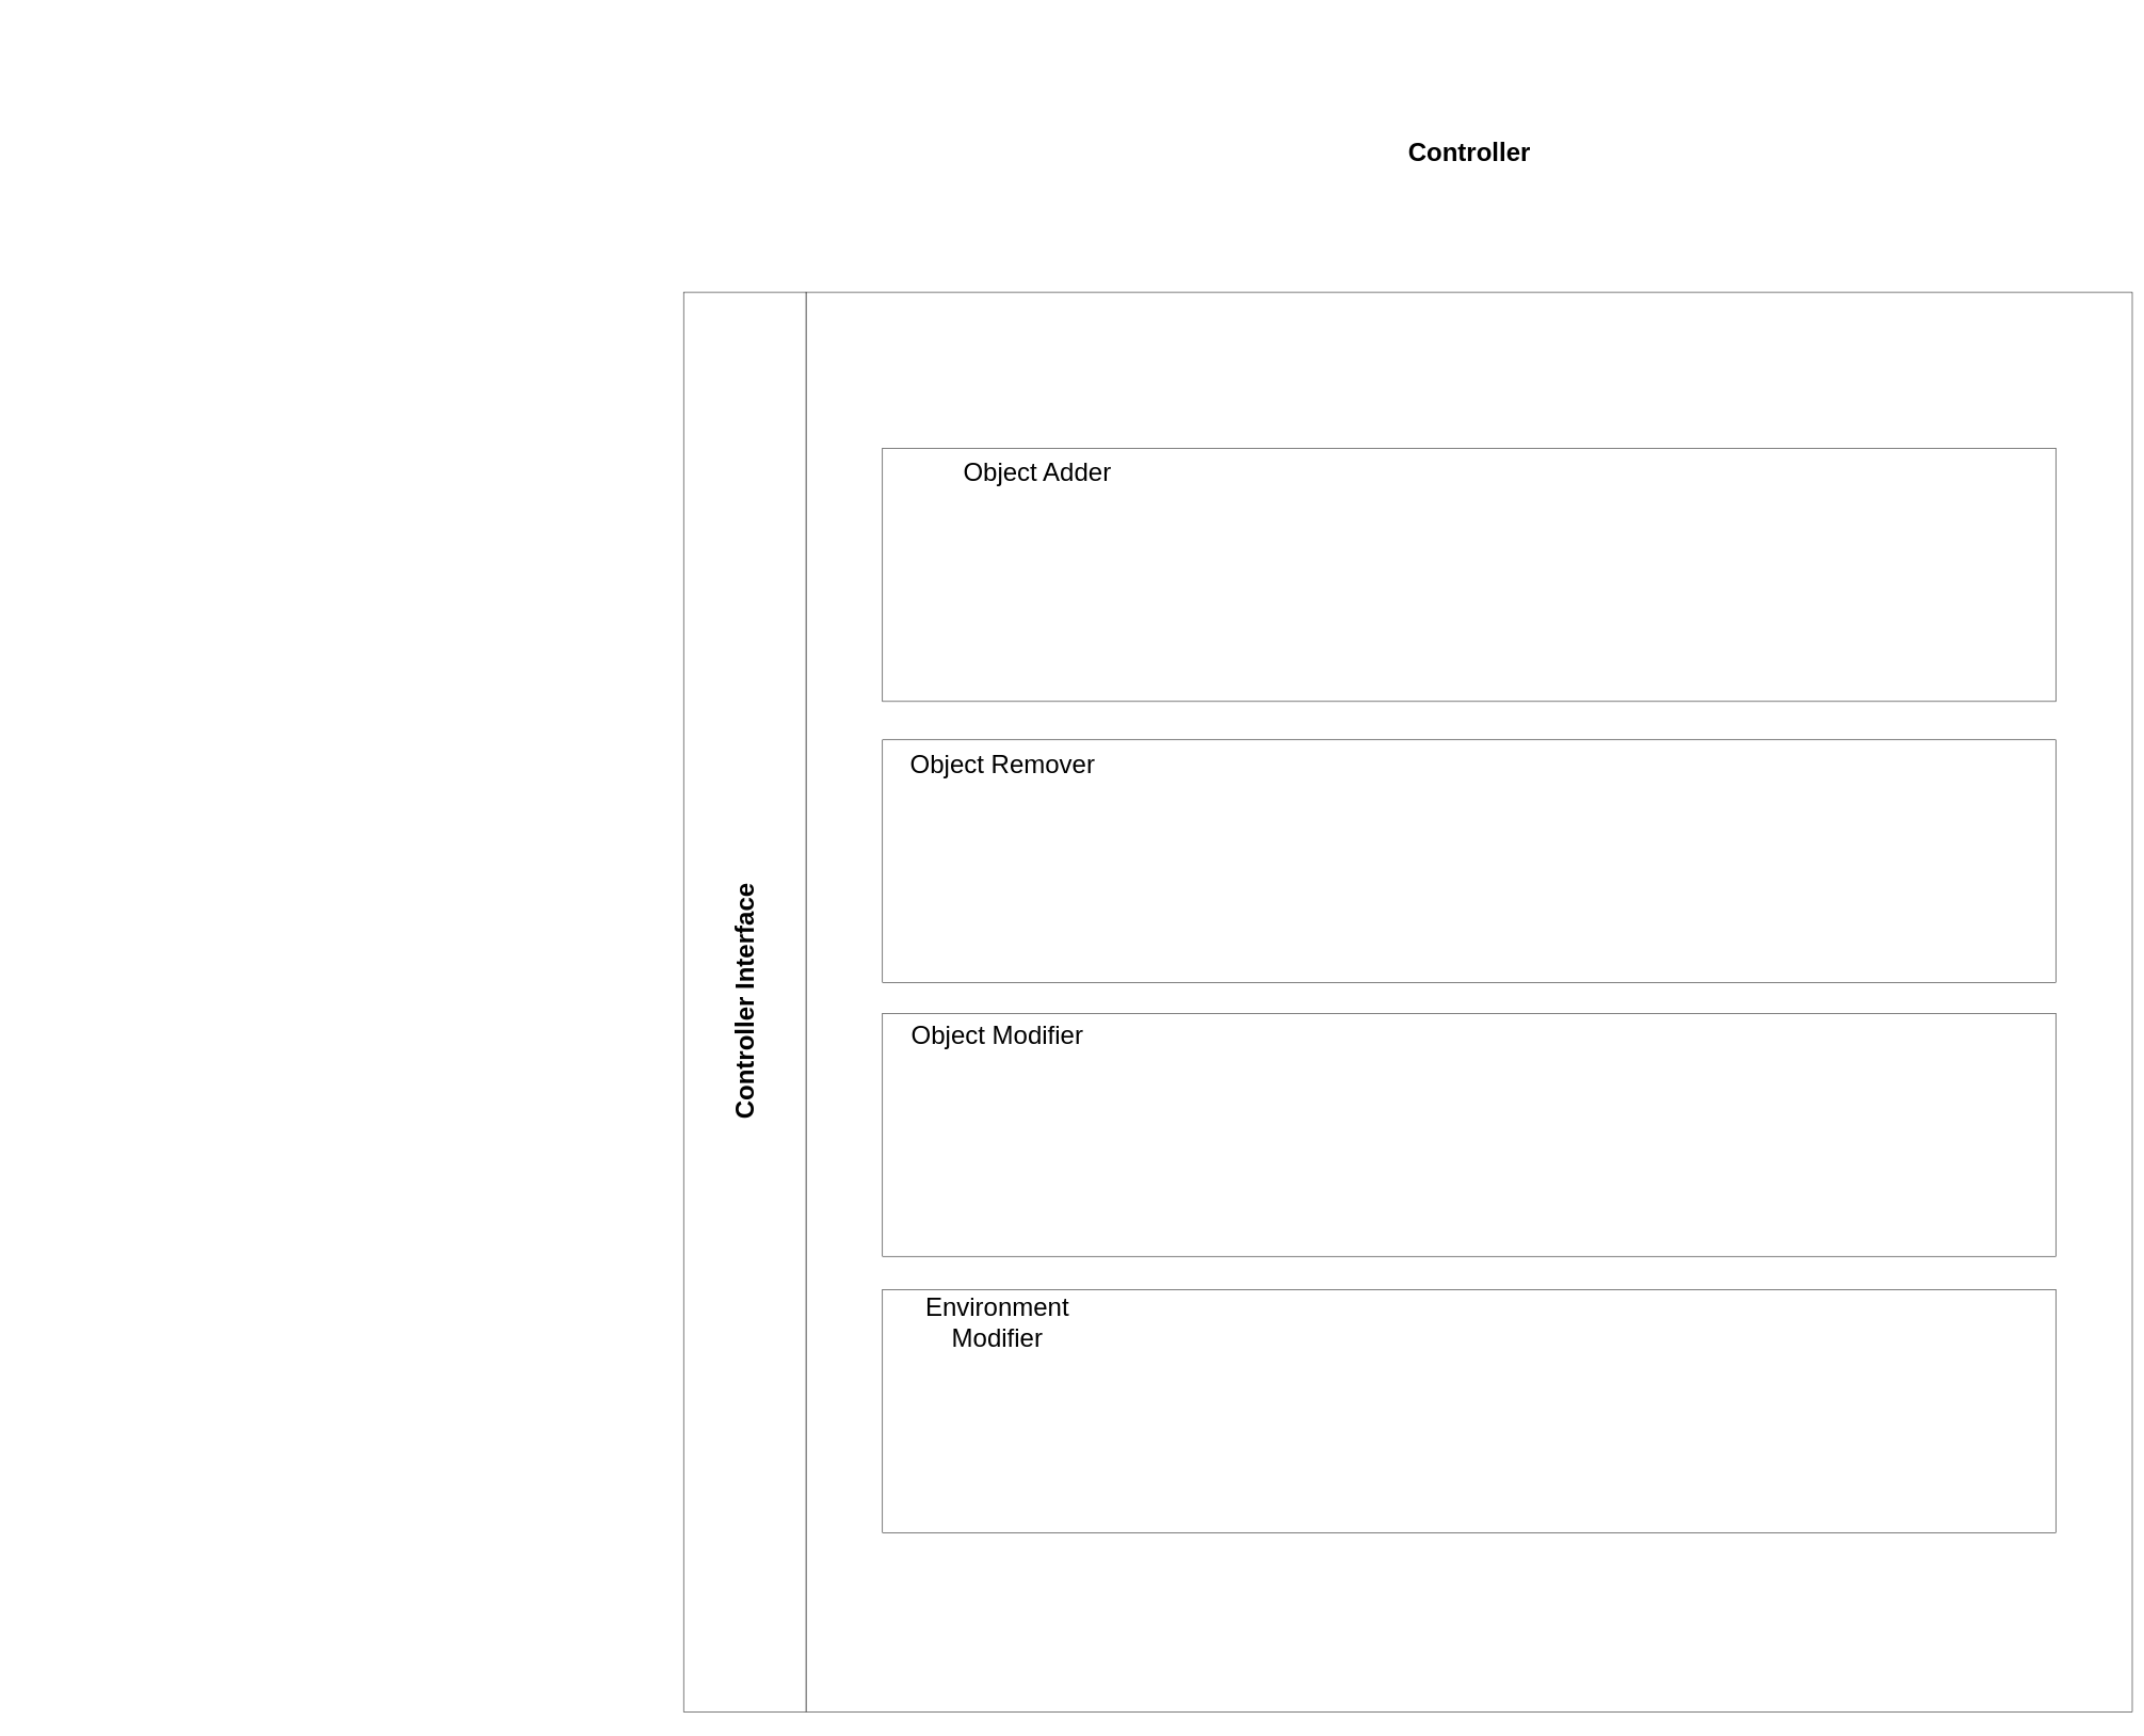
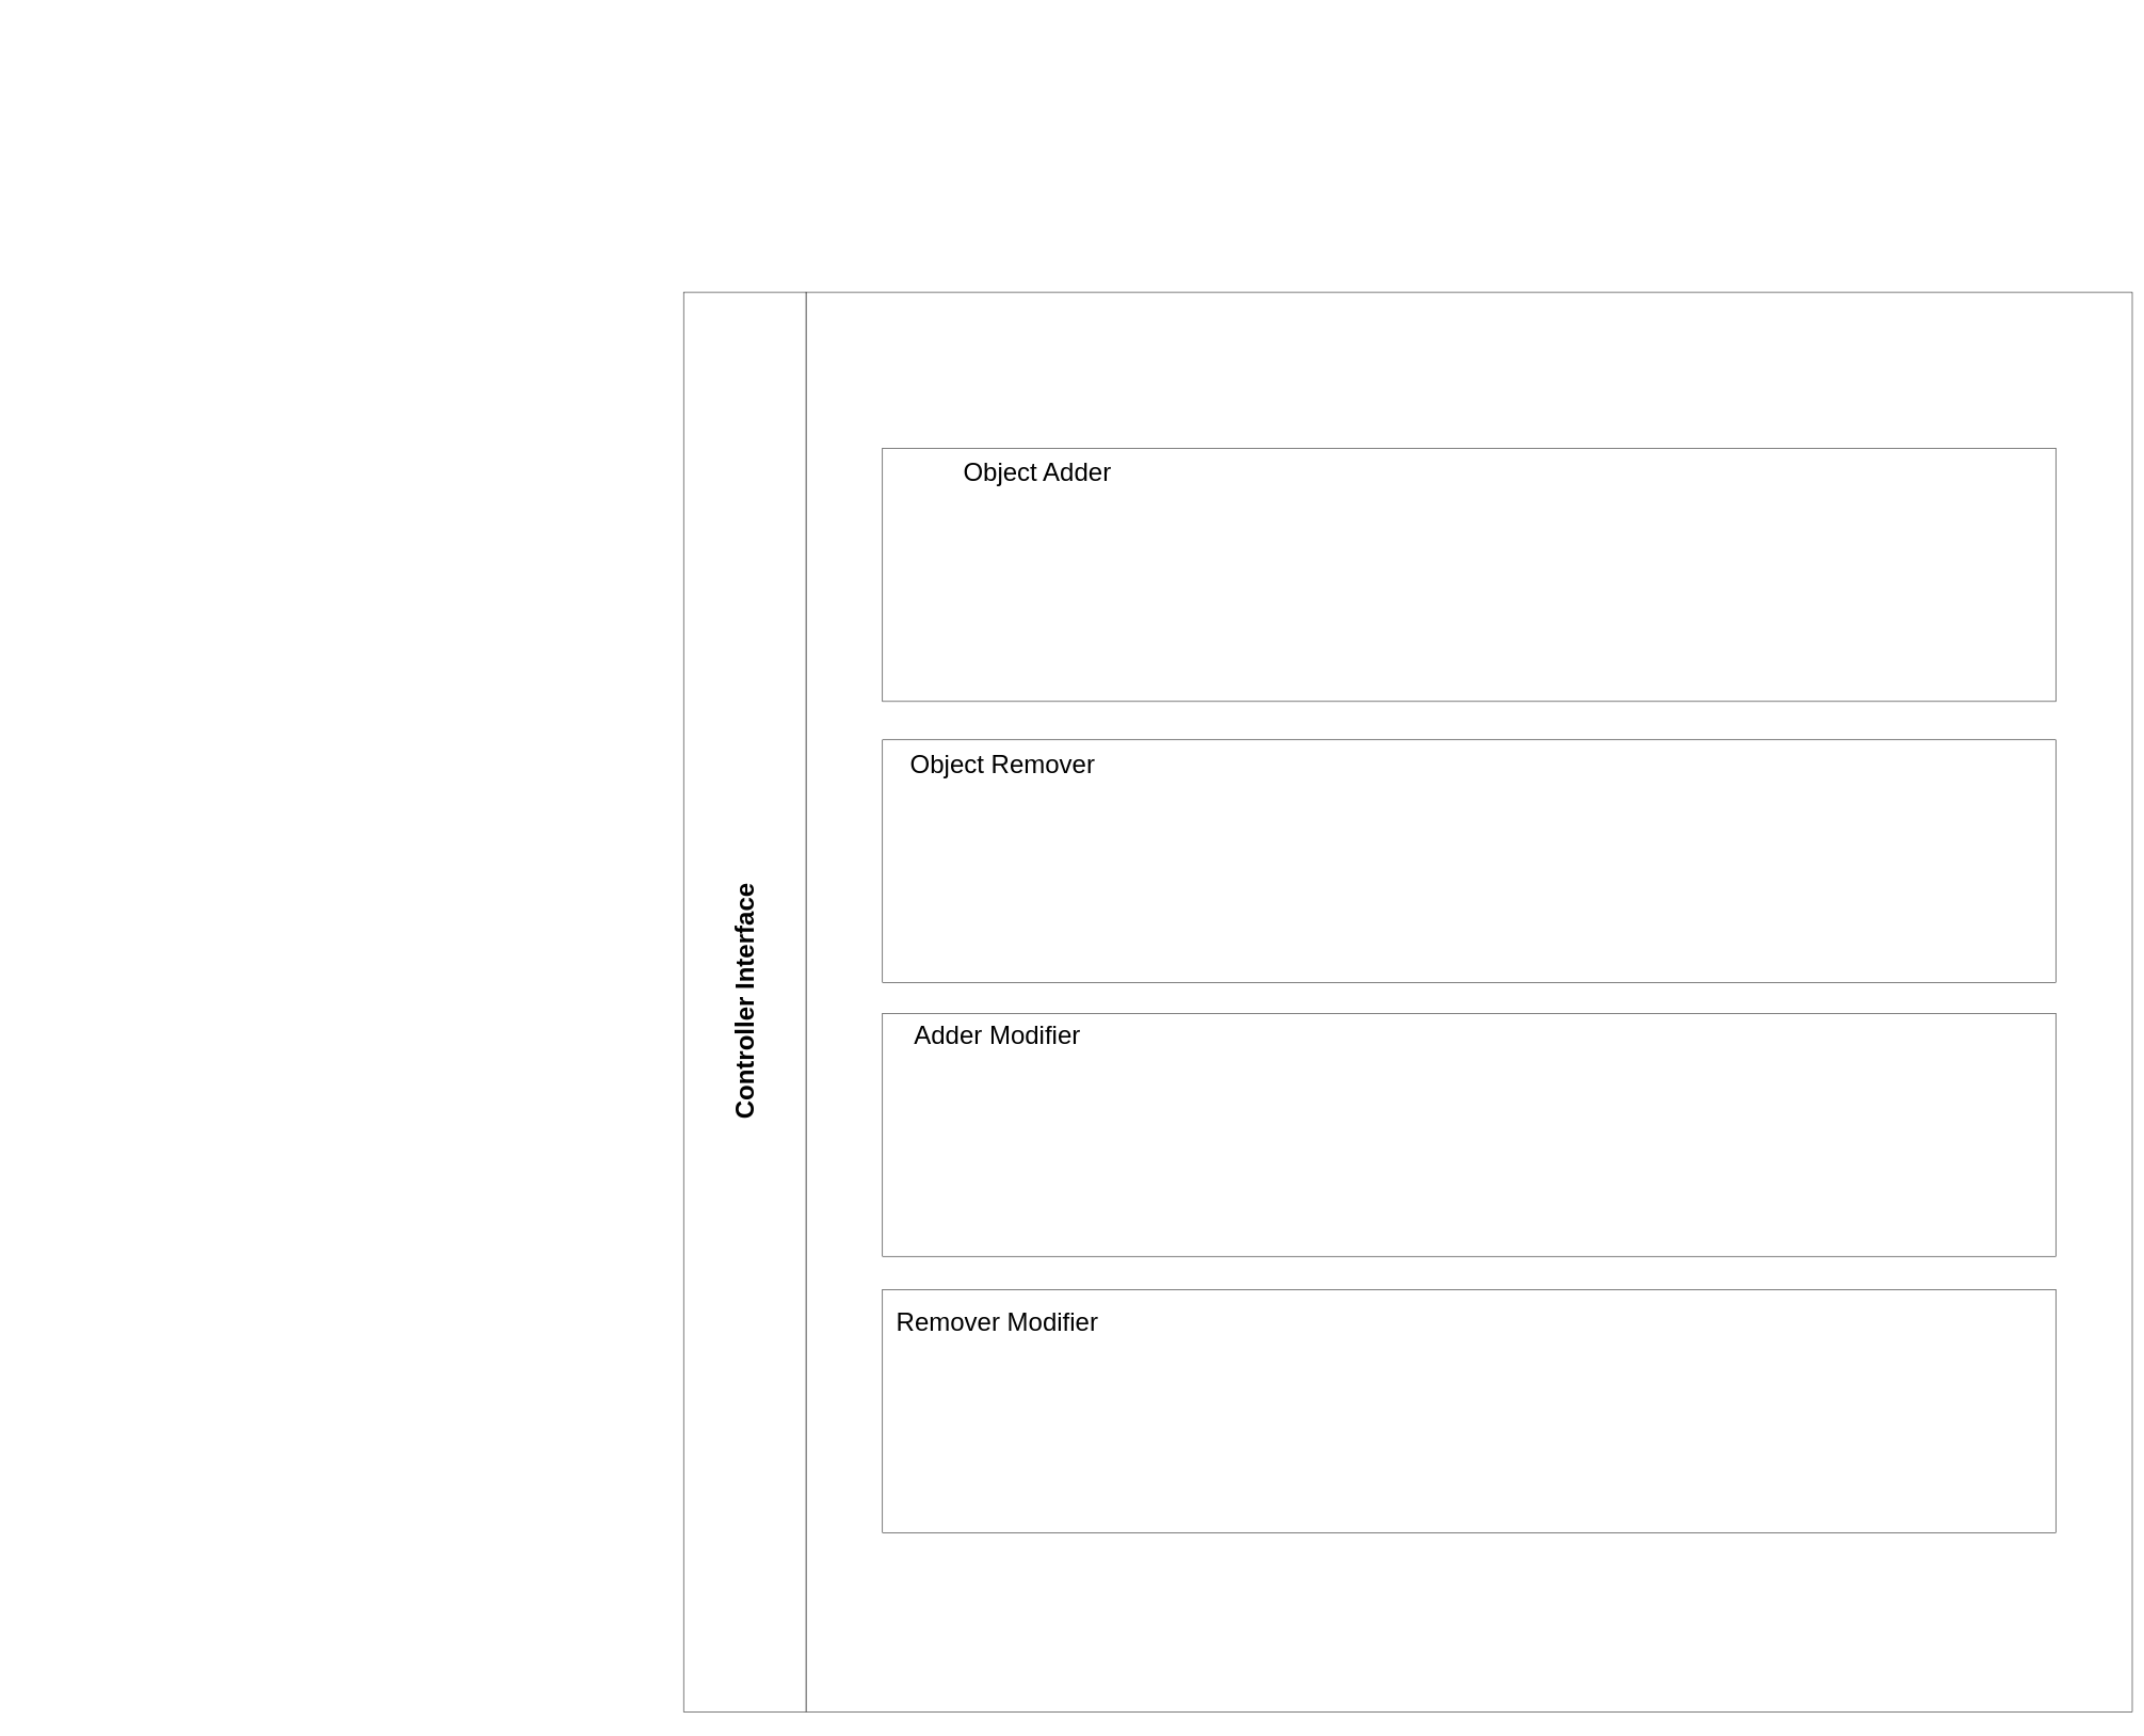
  <mxCell id="0" />
  <mxCell id="1" parent="0" />
  <mxCell id="2" value="" style="group" vertex="1" connectable="0" parent="1"><mxGeometry x="1279" y="20" width="2720" height="3190" as="geometry" /></mxCell>
  <mxCell id="3" value="" style="rounded=0;whiteSpace=wrap;html=1;" vertex="1" parent="2"><mxGeometry x="232.032" y="527.669" width="2487.968" height="2662.331" as="geometry" /></mxCell>
- <mxCell id="4" value="&lt;font style=&quot;font-size: 48px;&quot;&gt;Controller&lt;/font&gt;" style="text;strokeColor=none;fillColor=none;html=1;fontSize=24;fontStyle=1;verticalAlign=middle;align=center;" vertex="1" parent="2"><mxGeometry x="232.032" width="2487.968" height="527.669" as="geometry" /></mxCell>
  <mxCell id="5" value="" style="rounded=0;whiteSpace=wrap;html=1;" vertex="1" parent="2"><mxGeometry x="375.57" y="820" width="2200.89" height="475.19" as="geometry" /></mxCell>
  <mxCell id="6" value="" style="rounded=0;whiteSpace=wrap;html=1;" vertex="1" parent="2"><mxGeometry x="375.568" y="1880.205" width="2200.895" height="455.714" as="geometry" /></mxCell>
  <mxCell id="7" value="" style="rounded=0;whiteSpace=wrap;html=1;" vertex="1" parent="2"><mxGeometry x="375.568" y="2398.496" width="2200.895" height="455.714" as="geometry" /></mxCell>
  <mxCell id="8" value="" style="rounded=0;whiteSpace=wrap;html=1;" vertex="1" parent="2"><mxGeometry x="375.568" y="1367.143" width="2200.895" height="455.714" as="geometry" /></mxCell>
  <mxCell id="9" value="" style="group" vertex="1" connectable="0" parent="2"><mxGeometry y="527.669" width="236.835" height="2662.331" as="geometry" /></mxCell>
  <mxCell id="10" value="" style="rounded=0;whiteSpace=wrap;html=1;" vertex="1" parent="9"><mxGeometry x="2.373" width="229.659" height="2662.331" as="geometry" /></mxCell>
  <mxCell id="11" value="&lt;font style=&quot;font-size: 48px;&quot;&gt;Controller Interface&lt;br&gt;&lt;/font&gt;" style="text;strokeColor=none;fillColor=none;html=1;fontSize=24;fontStyle=1;verticalAlign=middle;align=center;rotation=270;" vertex="1" parent="9"><mxGeometry x="-1258.032" y="1242.006" width="2752.899" height="175.247" as="geometry" /></mxCell>
  <mxCell id="12" value="&lt;font style=&quot;font-size: 48px;&quot;&gt;Object Adder&lt;/font&gt;" style="text;html=1;strokeColor=none;fillColor=none;align=center;verticalAlign=middle;whiteSpace=wrap;rounded=0;strokeWidth=48;" vertex="1" parent="2"><mxGeometry x="450.57" y="825" width="430" height="80" as="geometry" /></mxCell>
  <mxCell id="13" value="&lt;font style=&quot;font-size: 48px;&quot;&gt;Object Remover&lt;/font&gt;" style="text;html=1;strokeColor=none;fillColor=none;align=center;verticalAlign=middle;whiteSpace=wrap;rounded=0;strokeWidth=48;" vertex="1" parent="2"><mxGeometry x="385.57" y="1372.14" width="430" height="80" as="geometry" /></mxCell>
- <mxCell id="14" value="&lt;font style=&quot;font-size: 48px;&quot;&gt;Object Modifier&lt;/font&gt;" style="text;html=1;strokeColor=none;fillColor=none;align=center;verticalAlign=middle;whiteSpace=wrap;rounded=0;strokeWidth=48;" vertex="1" parent="2"><mxGeometry x="375.57" y="1880.21" width="430" height="80" as="geometry" /></mxCell>
- <mxCell id="15" value="&lt;span style=&quot;font-size: 48px;&quot;&gt;Environment Modifier&lt;/span&gt;" style="text;html=1;strokeColor=none;fillColor=none;align=center;verticalAlign=middle;whiteSpace=wrap;rounded=0;strokeWidth=48;" vertex="1" parent="2"><mxGeometry x="375.57" y="2398.5" width="430" height="121.5" as="geometry" /></mxCell>
+ <mxCell id="14" value="&lt;font style=&quot;font-size: 48px;&quot;&gt;Adder Modifier&lt;/font&gt;" style="text;html=1;strokeColor=none;fillColor=none;align=center;verticalAlign=middle;whiteSpace=wrap;rounded=0;strokeWidth=48;" vertex="1" parent="2"><mxGeometry x="375.57" y="1880.21" width="430" height="80" as="geometry" /></mxCell>
+ <mxCell id="15" value="&lt;span style=&quot;font-size: 48px;&quot;&gt;Remover Modifier&lt;/span&gt;" style="text;html=1;strokeColor=none;fillColor=none;align=center;verticalAlign=middle;whiteSpace=wrap;rounded=0;strokeWidth=48;" vertex="1" parent="2"><mxGeometry x="375.57" y="2398.5" width="430" height="121.5" as="geometry" /></mxCell>
